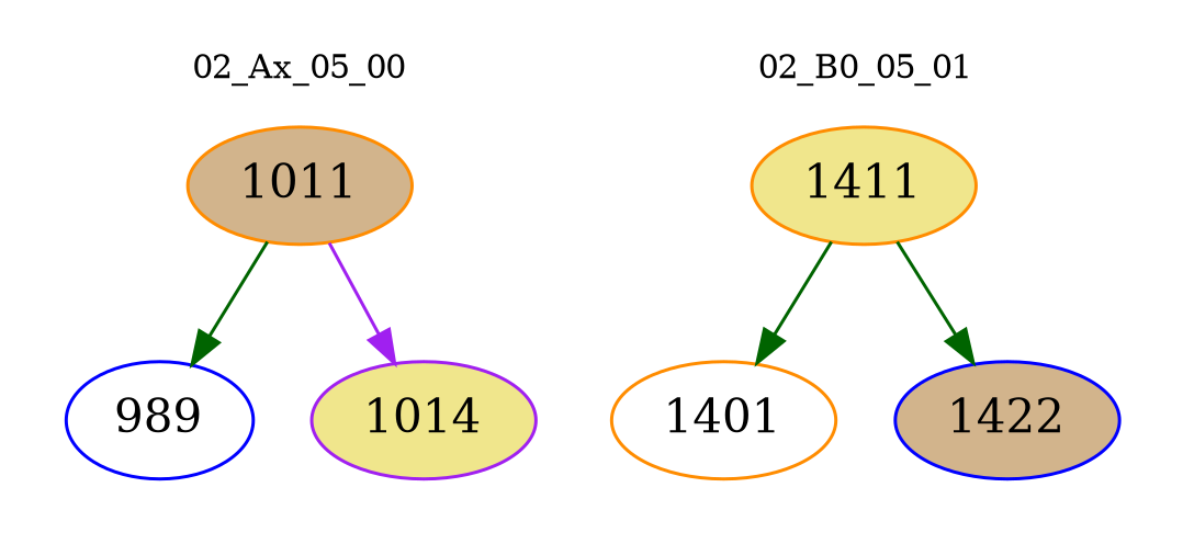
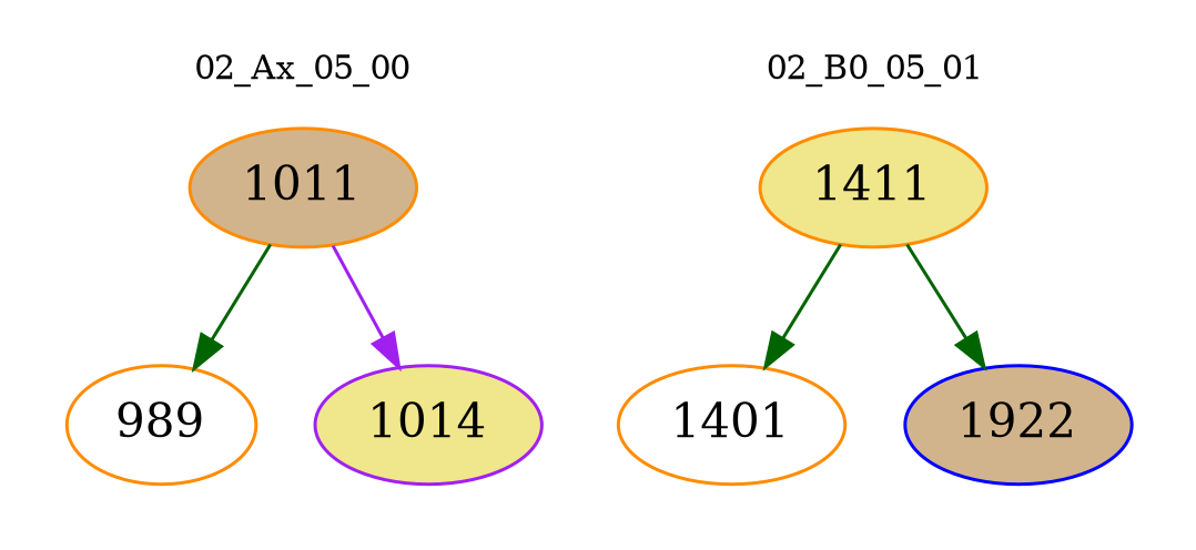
  digraph {
    node [color=darkorange fillcolor=tan style=filled]
    edge [color=darkgreen]
    n1 [label=1011]
-   n2 [color=blue fillcolor=white label=989]
+   n2 [fillcolor=white label=989]
    n3 [color=purple fillcolor=khaki label=1014]
    n4 [fillcolor=khaki label=1411]
    n5 [fillcolor=white label=1401]
-   n6 [color=blue label=1422]
+   n6 [color=blue label=1922]
    subgraph cluster_1 {
      color=white
      fontsize=10
      label="02_Ax_05_00"
      n1
      n2
      n3
    }
    subgraph cluster_2 {
      color=white
      fontsize=10
      label="02_B0_05_01"
      n4
      n5
      n6
    }
    n1 -> n2
    n1 -> n3 [color=purple]
    n4 -> n5
    n4 -> n6
  }
